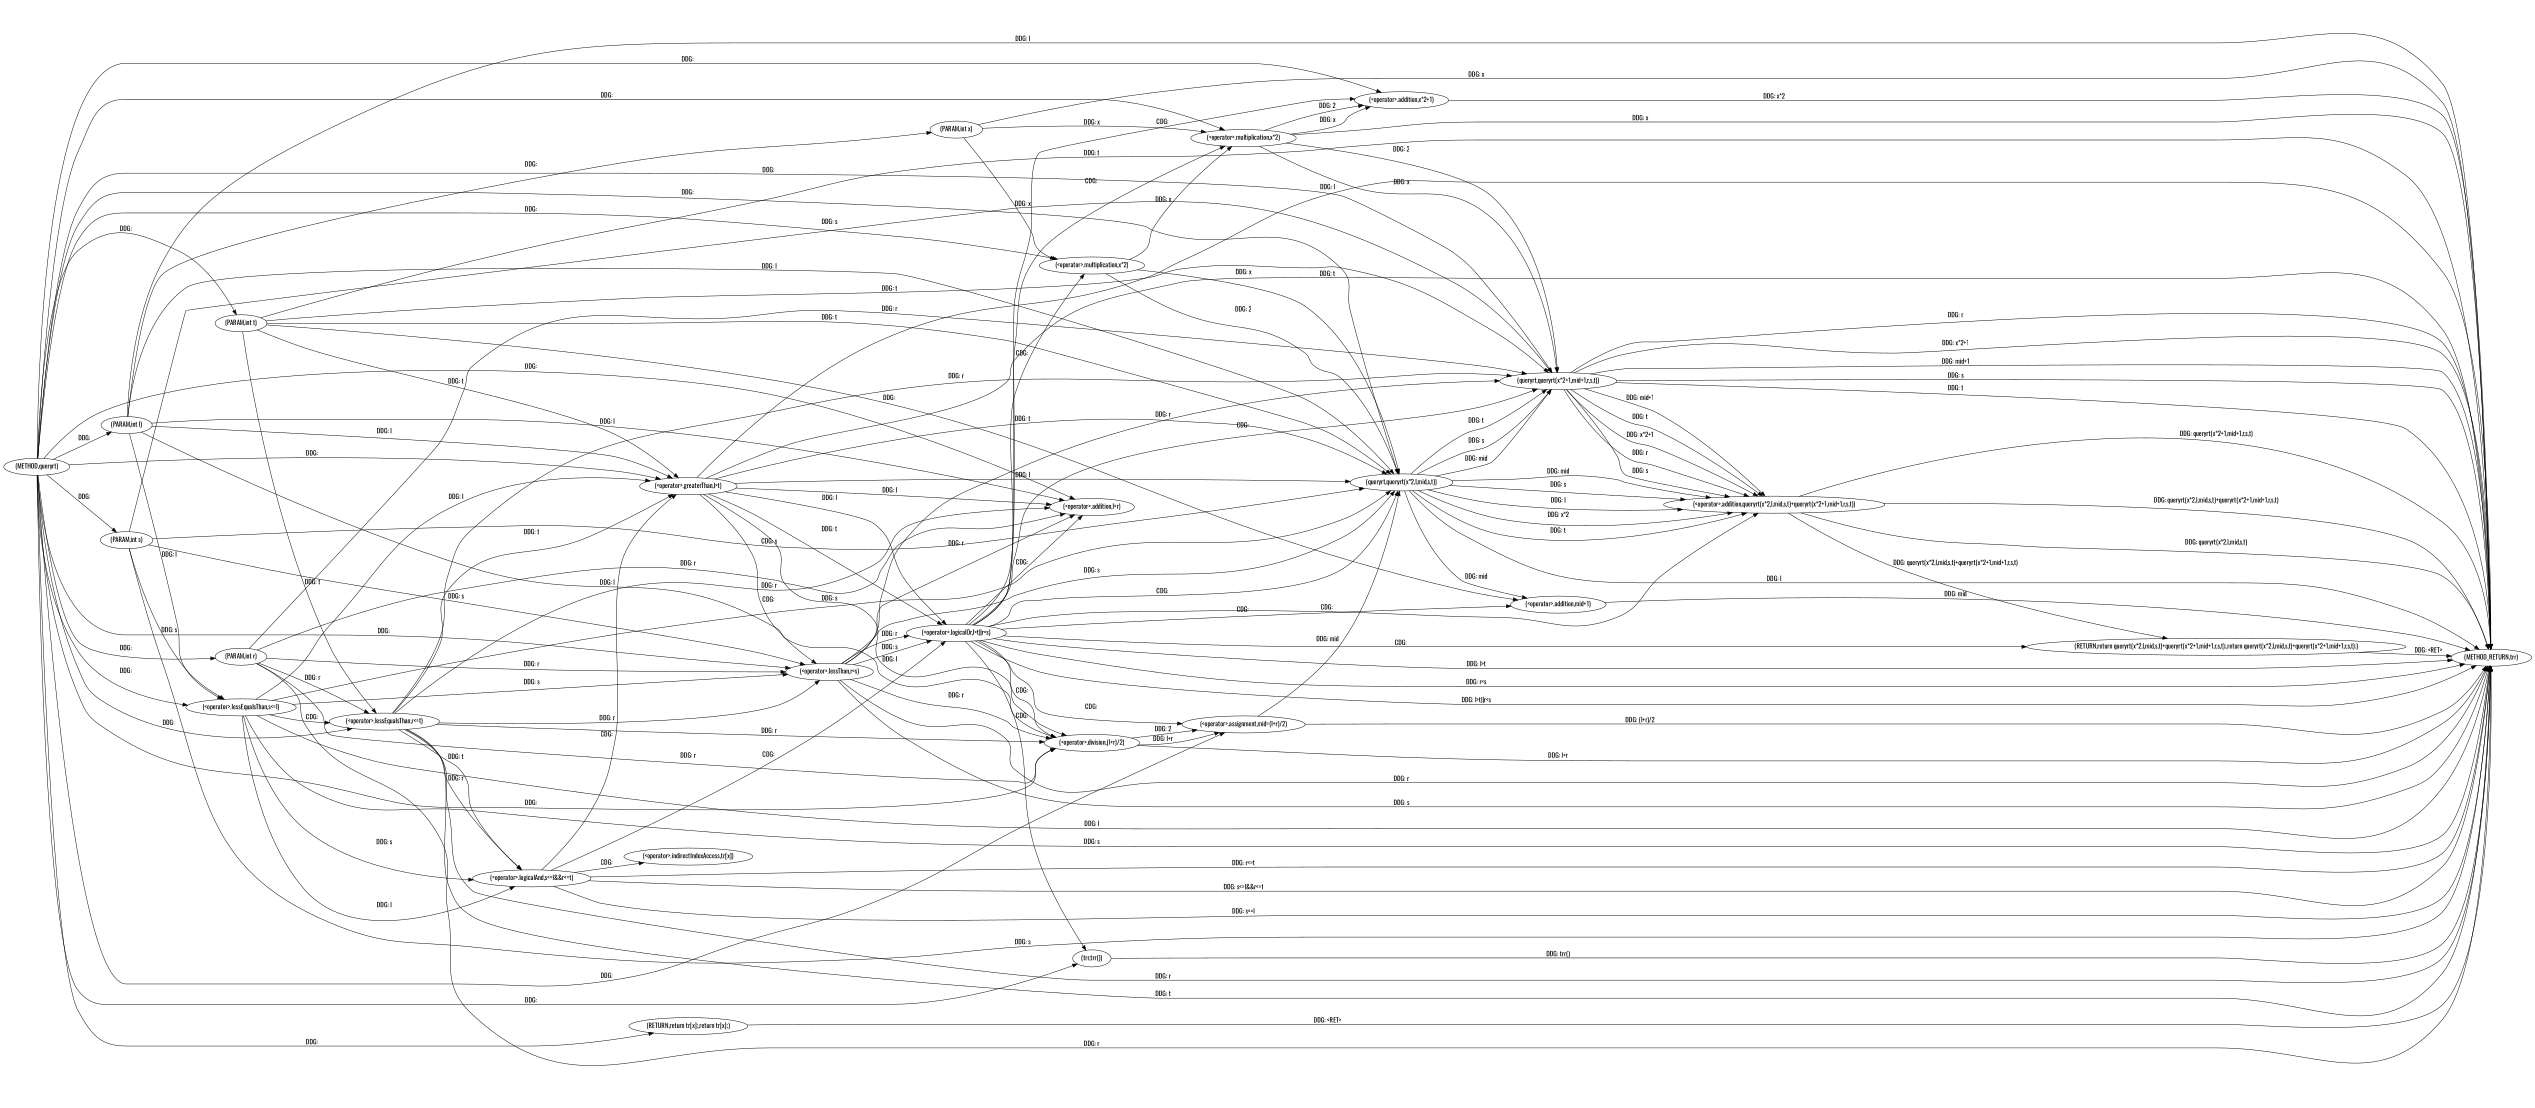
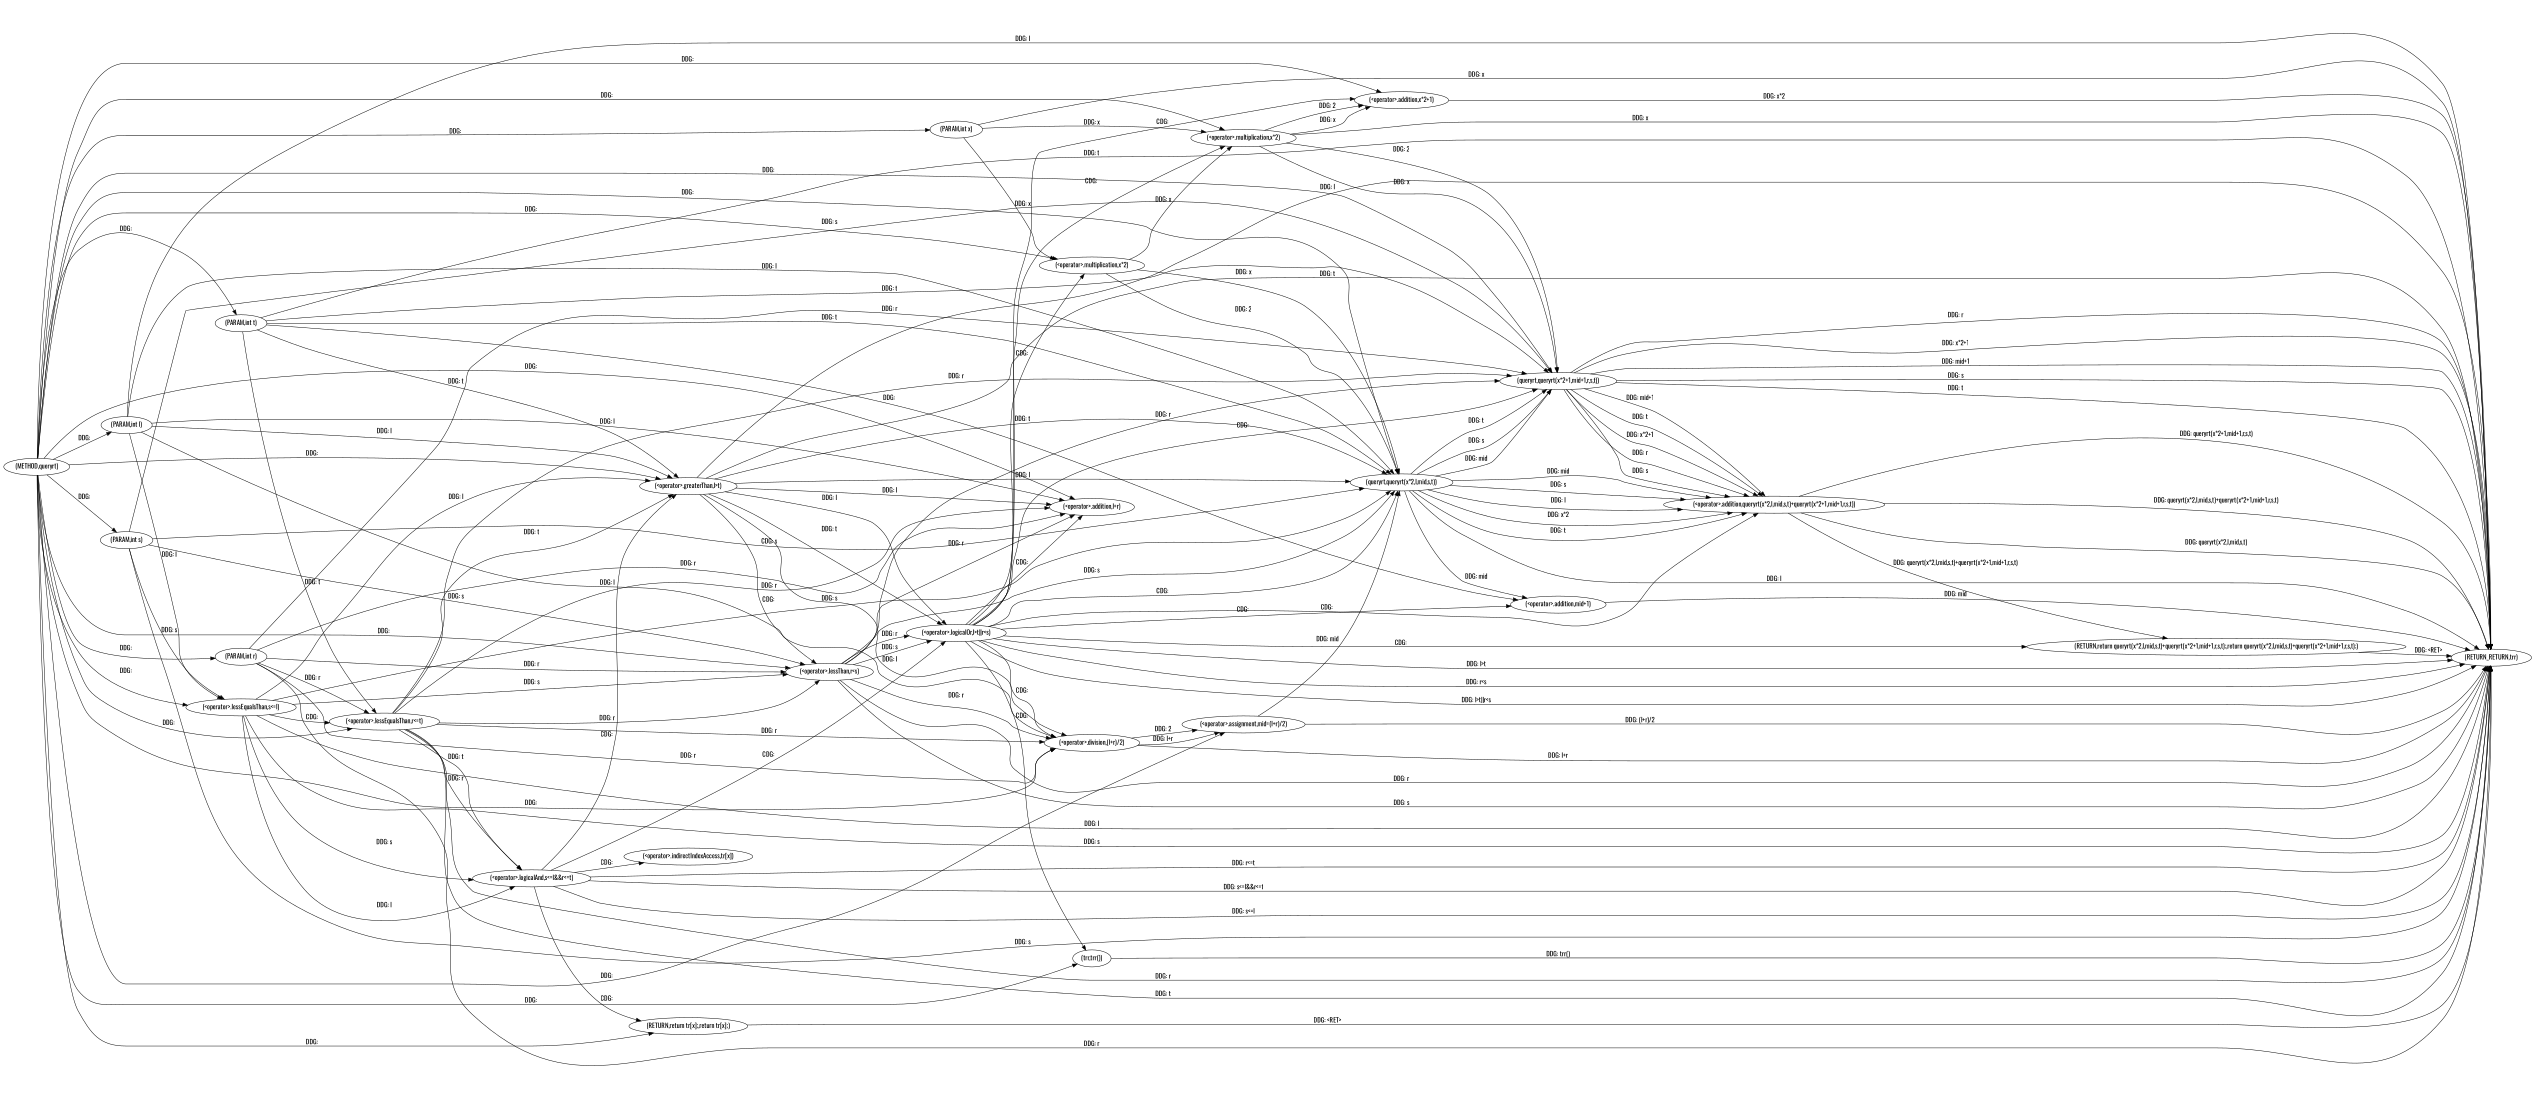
  digraph {
    fontname=Oswald
    rankdir=LR
    node [fontname=Oswald]
    edge [fontname=Oswald]
    n1 [label="(METHOD,queryrt)"]
    n2 [label="(PARAM,int x)"]
    n3 [label="(PARAM,int l)"]
    n4 [label="(PARAM,int r)"]
    n5 [label="(PARAM,int s)"]
    n6 [label="(PARAM,int t)"]
    n7 [label="(<operator>.assignment,mid=(l+r)/2)"]
    n8 [label="(RETURN,return tr[x];,return tr[x];)"]
    n9 [label="(trr,trr())"]
    n10 [label="(<operator>.division,(l+r)/2)"]
    n11 [label="(<operator>.lessEqualsThan,s<=l)"]
    n12 [label="(<operator>.lessEqualsThan,r<=t)"]
    n13 [label="(<operator>.greaterThan,l>t)"]
    n14 [label="(<operator>.lessThan,r<s)"]
    n15 [label="(<operator>.addition,l+r)"]
    n16 [label="(queryrt,queryrt(x*2,l,mid,s,t))"]
    n17 [label="(queryrt,queryrt(x*2+1,mid+1,r,s,t))"]
    n18 [label="(<operator>.multiplication,x*2)"]
    n19 [label="(<operator>.addition,x*2+1)"]
    n20 [label="(<operator>.multiplication,x*2)"]
-   n21 [label="(METHOD_RETURN,trr)"]
+   n21 [label="(RETURN_RETURN,trr)"]
    n22 [label="(<operator>.addition,mid+1)"]
    n23 [label="(<operator>.logicalAnd,s<=l&&r<=t)"]
    n24 [label="(<operator>.logicalOr,l>t||r<s)"]
    n25 [label="(<operator>.addition,queryrt(x*2,l,mid,s,t)+queryrt(x*2+1,mid+1,r,s,t))"]
    n26 [label="(RETURN,return queryrt(x*2,l,mid,s,t)+queryrt(x*2+1,mid+1,r,s,t);,return queryrt(x*2,l,mid,s,t)+queryrt(x*2+1,mid+1,r,s,t);)"]
    n27 [label="(<operator>.indirectIndexAccess,tr[x])"]
-   n3 -> n2 [label="DDG: "]
+   n1 -> n2 [label="DDG: "]
    n1 -> n3 [label="DDG: "]
    n1 -> n4 [label="DDG: "]
    n1 -> n5 [label="DDG: "]
    n1 -> n6 [label="DDG: "]
    n1 -> n7 [label="DDG: "]
    n1 -> n8 [label="DDG: "]
    n1 -> n9 [label="DDG: "]
    n1 -> n10 [label="DDG: "]
    n1 -> n11 [label="DDG: "]
    n1 -> n12 [label="DDG: "]
    n1 -> n13 [label="DDG: "]
    n1 -> n14 [label="DDG: "]
    n1 -> n15 [label="DDG: "]
    n1 -> n16 [label="DDG: "]
    n1 -> n17 [label="DDG: "]
    n1 -> n18 [label="DDG: "]
    n1 -> n19 [label="DDG: "]
    n1 -> n20 [label="DDG: "]
    n2 -> n18 [label="DDG: x"]
    n2 -> n20 [label="DDG: x"]
    n2 -> n21 [label="DDG: x"]
    n3 -> n10 [label="DDG: l"]
    n3 -> n11 [label="DDG: l"]
    n3 -> n13 [label="DDG: l"]
    n3 -> n15 [label="DDG: l"]
    n3 -> n16 [label="DDG: l"]
    n3 -> n21 [label="DDG: l"]
    n4 -> n10 [label="DDG: r"]
    n4 -> n12 [label="DDG: r"]
    n4 -> n14 [label="DDG: r"]
    n4 -> n15 [label="DDG: r"]
    n4 -> n17 [label="DDG: r"]
    n4 -> n21 [label="DDG: r"]
    n5 -> n11 [label="DDG: s"]
    n5 -> n14 [label="DDG: s"]
    n5 -> n16 [label="CDG: s"]
    n5 -> n17 [label="DDG: s"]
    n5 -> n21 [label="DDG: s"]
    n6 -> n12 [label="DDG: t"]
    n6 -> n13 [label="DDG: t"]
    n6 -> n16 [label="DDG: t"]
    n6 -> n17 [label="DDG: t"]
    n6 -> n21 [label="DDG: t"]
    n6 -> n22 [label="DDG: "]
    n7 -> n16 [label="DDG: mid"]
    n7 -> n21 [label="DDG: (l+r)/2"]
    n8 -> n21 [label="DDG: <RET>"]
    n9 -> n21 [label="DDG: trr()"]
    n10 -> n7 [label="DDG: l+r"]
    n10 -> n7 [label="DDG: 2"]
    n10 -> n21 [label="DDG: l+r"]
    n11 -> n12 [label="CDG: "]
    n11 -> n13 [label="DDG: l"]
    n11 -> n14 [label="DDG: s"]
    n11 -> n16 [label="DDG: s"]
    n11 -> n21 [label="DDG: s"]
    n11 -> n21 [label="DDG: l"]
    n11 -> n23 [label="DDG: l"]
    n11 -> n23 [label="DDG: s"]
    n12 -> n10 [label="DDG: r"]
    n12 -> n13 [label="DDG: t"]
    n12 -> n14 [label="DDG: r"]
    n12 -> n15 [label="DDG: r"]
    n12 -> n17 [label="DDG: r"]
    n12 -> n21 [label="DDG: r"]
    n12 -> n21 [label="DDG: t"]
    n12 -> n23 [label="DDG: r"]
    n12 -> n23 [label="DDG: t"]
    n13 -> n10 [label="DDG: l"]
    n13 -> n14 [label="CDG: "]
    n13 -> n15 [label="DDG: l"]
    n13 -> n16 [label="DDG: l"]
    n13 -> n16 [label="DDG: t"]
    n13 -> n21 [label="DDG: l"]
    n13 -> n21 [label="DDG: t"]
    n13 -> n24 [label="DDG: l"]
    n13 -> n24 [label="DDG: t"]
    n14 -> n10 [label="DDG: r"]
    n14 -> n15 [label="DDG: r"]
    n14 -> n16 [label="DDG: s"]
    n14 -> n17 [label="DDG: r"]
    n14 -> n21 [label="DDG: r"]
    n14 -> n21 [label="DDG: s"]
    n14 -> n24 [label="DDG: s"]
    n14 -> n24 [label="DDG: r"]
    n16 -> n17 [label="DDG: t"]
    n16 -> n17 [label="DDG: s"]
    n16 -> n17 [label="DDG: mid"]
    n16 -> n21 [label="DDG: l"]
    n16 -> n22 [label="DDG: mid"]
    n16 -> n25 [label="DDG: mid"]
    n16 -> n25 [label="DDG: s"]
    n16 -> n25 [label="DDG: l"]
    n16 -> n25 [label="DDG: x*2"]
    n16 -> n25 [label="DDG: t"]
    n17 -> n21 [label="DDG: x*2+1"]
    n17 -> n21 [label="DDG: mid+1"]
    n17 -> n21 [label="DDG: r"]
    n17 -> n21 [label="DDG: s"]
    n17 -> n21 [label="DDG: t"]
    n17 -> n25 [label="DDG: mid+1"]
    n17 -> n25 [label="DDG: t"]
    n17 -> n25 [label="DDG: x*2+1"]
    n17 -> n25 [label="DDG: r"]
    n17 -> n25 [label="DDG: s"]
    n18 -> n16 [label="DDG: 2"]
    n18 -> n16 [label="DDG: x"]
    n18 -> n20 [label="DDG: x"]
    n19 -> n21 [label="DDG: x*2"]
    n20 -> n17 [label="DDG: 2"]
    n20 -> n17 [label="DDG: x"]
    n20 -> n19 [label="DDG: 2"]
    n20 -> n19 [label="DDG: x"]
    n20 -> n21 [label="DDG: x"]
    n22 -> n21 [label="DDG: mid"]
+   n23 -> n8 [label="CDG: "]
    n23 -> n13 [label="CDG: "]
    n23 -> n21 [label="DDG: s<=l"]
    n23 -> n21 [label="DDG: r<=t"]
    n23 -> n21 [label="DDG: s<=l&&r<=t"]
    n23 -> n24 [label="CDG: "]
    n23 -> n27 [label="CDG: "]
-   n24 -> n7 [label="CDG: "]
    n24 -> n9 [label="CDG: "]
    n24 -> n10 [label="CDG: "]
    n24 -> n15 [label="CDG: "]
    n24 -> n16 [label="CDG: "]
    n24 -> n17 [label="CDG: "]
    n24 -> n18 [label="CDG: "]
    n24 -> n19 [label="CDG: "]
    n24 -> n20 [label="CDG: "]
    n24 -> n21 [label="DDG: l>t"]
    n24 -> n21 [label="DDG: r<s"]
    n24 -> n21 [label="DDG: l>t||r<s"]
    n24 -> n22 [label="CDG: "]
    n24 -> n25 [label="CDG: "]
    n24 -> n26 [label="CDG: "]
    n25 -> n21 [label="DDG: queryrt(x*2,l,mid,s,t)"]
    n25 -> n21 [label="DDG: queryrt(x*2+1,mid+1,r,s,t)"]
    n25 -> n21 [label="DDG: queryrt(x*2,l,mid,s,t)+queryrt(x*2+1,mid+1,r,s,t)"]
    n25 -> n26 [label="DDG: queryrt(x*2,l,mid,s,t)+queryrt(x*2+1,mid+1,r,s,t)"]
    n26 -> n21 [label="DDG: <RET>"]
  }
